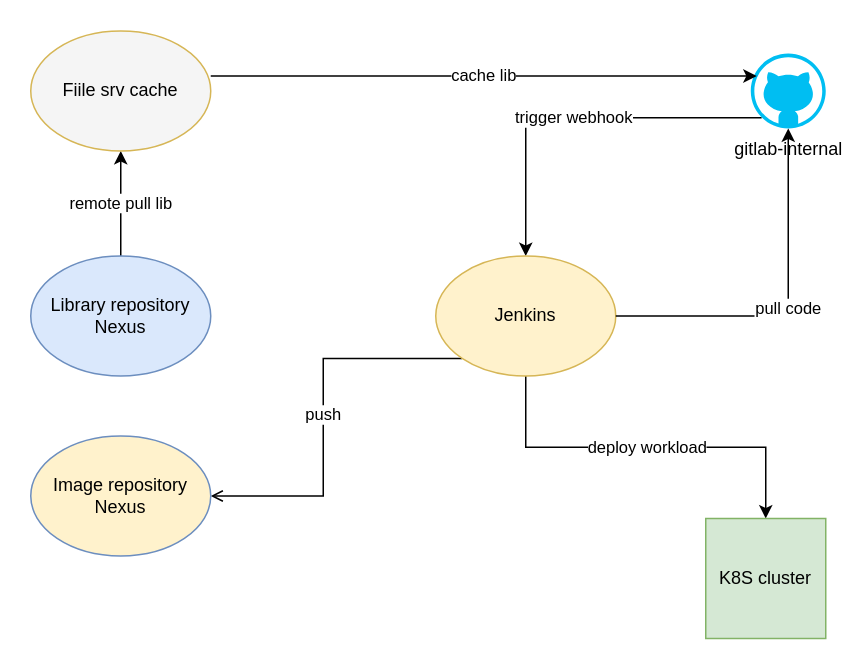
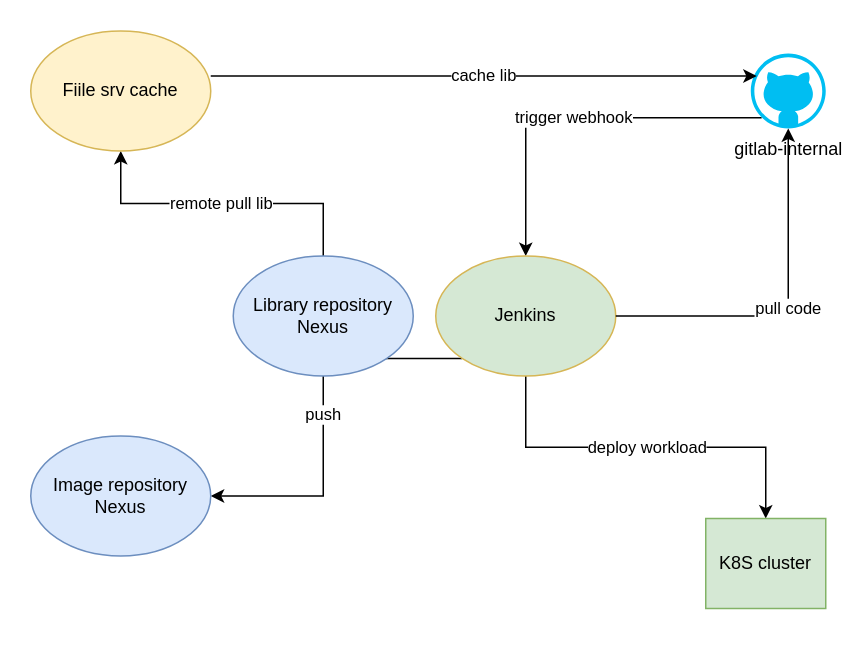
  <mxCell id="0" />
  <mxCell id="1" parent="0" />
  <mxCell id="2" value="trigger webhook" style="edgeStyle=orthogonalEdgeStyle;rounded=0;orthogonalLoop=1;jettySize=auto;html=1;exitX=0.145;exitY=0.855;exitDx=0;exitDy=0;exitPerimeter=0;" edge="1" parent="1" source="3" target="6"><mxGeometry relative="1" as="geometry" /></mxCell>
  <mxCell id="3" value="gitlab-internal&lt;br&gt;" style="verticalLabelPosition=bottom;html=1;verticalAlign=top;align=center;strokeColor=none;fillColor=#00BEF2;shape=mxgraph.azure.github_code;pointerEvents=1;" vertex="1" parent="1"><mxGeometry x="500" y="35" width="50" height="50" as="geometry" /></mxCell>
  <mxCell id="4" value="deploy workload" style="edgeStyle=orthogonalEdgeStyle;rounded=0;orthogonalLoop=1;jettySize=auto;html=1;exitX=0.5;exitY=1;exitDx=0;exitDy=0;entryX=0.5;entryY=0;entryDx=0;entryDy=0;" edge="1" parent="1" source="6" target="13"><mxGeometry relative="1" as="geometry"><mxPoint x="520" y="390" as="targetPoint" /></mxGeometry></mxCell>
- <mxCell id="5" value="push" style="edgeStyle=orthogonalEdgeStyle;rounded=0;orthogonalLoop=1;jettySize=auto;html=1;exitX=0;exitY=1;exitDx=0;exitDy=0;entryX=1;entryY=0.5;entryDx=0;entryDy=0;endArrow=open;" edge="1" parent="1" source="6" target="8"><mxGeometry relative="1" as="geometry" /></mxCell>
- <mxCell id="6" value="Jenkins" style="ellipse;whiteSpace=wrap;html=1;fillColor=#fff2cc;strokeColor=#d6b656;" vertex="1" parent="1"><mxGeometry x="290" y="170" width="120" height="80" as="geometry" /></mxCell>
+ <mxCell id="5" value="push" style="edgeStyle=orthogonalEdgeStyle;rounded=0;orthogonalLoop=1;jettySize=auto;html=1;exitX=0;exitY=1;exitDx=0;exitDy=0;entryX=1;entryY=0.5;entryDx=0;entryDy=0;" edge="1" parent="1" source="6" target="8"><mxGeometry relative="1" as="geometry" /></mxCell>
+ <mxCell id="6" value="Jenkins" style="ellipse;whiteSpace=wrap;html=1;fillColor=#d5e8d4;strokeColor=#d6b656;" vertex="1" parent="1"><mxGeometry x="290" y="170" width="120" height="80" as="geometry" /></mxCell>
  <mxCell id="7" value="pull code" style="edgeStyle=orthogonalEdgeStyle;rounded=0;orthogonalLoop=1;jettySize=auto;html=1;exitX=1;exitY=0.5;exitDx=0;exitDy=0;entryX=0.5;entryY=1;entryDx=0;entryDy=0;entryPerimeter=0;" edge="1" parent="1" source="6" target="3"><mxGeometry relative="1" as="geometry" /></mxCell>
- <mxCell id="8" value="Image repository&lt;br&gt;Nexus" style="ellipse;whiteSpace=wrap;html=1;fillColor=#fff2cc;strokeColor=#6c8ebf;" vertex="1" parent="1"><mxGeometry x="20" y="290" width="120" height="80" as="geometry" /></mxCell>
+ <mxCell id="8" value="Image repository&lt;br&gt;Nexus" style="ellipse;whiteSpace=wrap;html=1;fillColor=#dae8fc;strokeColor=#6c8ebf;" vertex="1" parent="1"><mxGeometry x="20" y="290" width="120" height="80" as="geometry" /></mxCell>
  <mxCell id="9" value="remote pull lib" style="edgeStyle=orthogonalEdgeStyle;rounded=0;orthogonalLoop=1;jettySize=auto;html=1;exitX=0.5;exitY=0;exitDx=0;exitDy=0;entryX=0.5;entryY=1;entryDx=0;entryDy=0;" edge="1" parent="1" source="10" target="11"><mxGeometry relative="1" as="geometry" /></mxCell>
- <mxCell id="10" value="Library repository&lt;br&gt;Nexus" style="ellipse;whiteSpace=wrap;html=1;fillColor=#dae8fc;strokeColor=#6c8ebf;" vertex="1" parent="1"><mxGeometry x="20" y="170" width="120" height="80" as="geometry" /></mxCell>
- <mxCell id="11" value="Fiile srv cache" style="ellipse;whiteSpace=wrap;html=1;fillColor=#f5f5f5;strokeColor=#d6b656;" vertex="1" parent="1"><mxGeometry x="20" y="20" width="120" height="80" as="geometry" /></mxCell>
+ <mxCell id="10" value="Library repository&lt;br&gt;Nexus" style="ellipse;whiteSpace=wrap;html=1;fillColor=#dae8fc;strokeColor=#6c8ebf;" vertex="1" parent="1"><mxGeometry x="155" y="170" width="120" height="80" as="geometry" /></mxCell>
+ <mxCell id="11" value="Fiile srv cache" style="ellipse;whiteSpace=wrap;html=1;fillColor=#fff2cc;strokeColor=#d6b656;" vertex="1" parent="1"><mxGeometry x="20" y="20" width="120" height="80" as="geometry" /></mxCell>
  <mxCell id="12" value="cache lib" style="edgeStyle=orthogonalEdgeStyle;rounded=0;orthogonalLoop=1;jettySize=auto;html=1;exitX=1;exitY=0.5;exitDx=0;exitDy=0;entryX=0.5;entryY=0;entryDx=0;entryDy=0;entryPerimeter=0;" edge="1" parent="1"><mxGeometry relative="1" as="geometry"><mxPoint x="140" y="50" as="sourcePoint" /><mxPoint x="504" y="50" as="targetPoint" /></mxGeometry></mxCell>
- <mxCell id="13" value="K8S cluster" style="whiteSpace=wrap;html=1;aspect=fixed;fillColor=#d5e8d4;strokeColor=#82b366;" vertex="1" parent="1"><mxGeometry x="470" y="345" width="80" height="80" as="geometry" /></mxCell>
+ <mxCell id="13" value="K8S cluster" style="whiteSpace=wrap;html=1;aspect=fixed;fillColor=#d5e8d4;strokeColor=#82b366;" vertex="1" parent="1"><mxGeometry x="470" y="345" width="80" height="60" as="geometry" /></mxCell>
